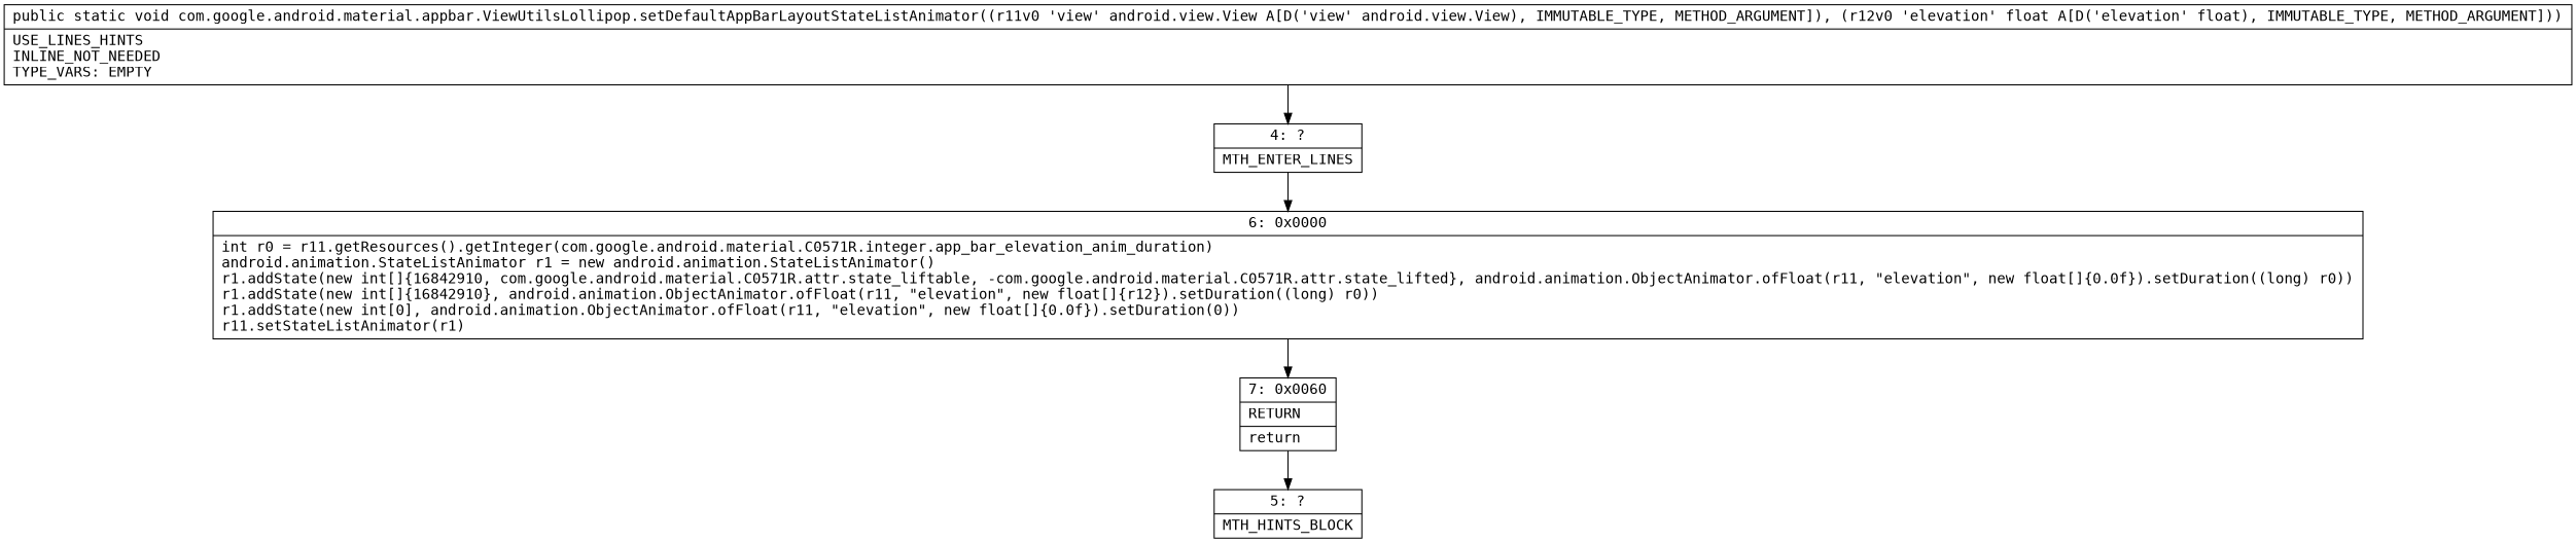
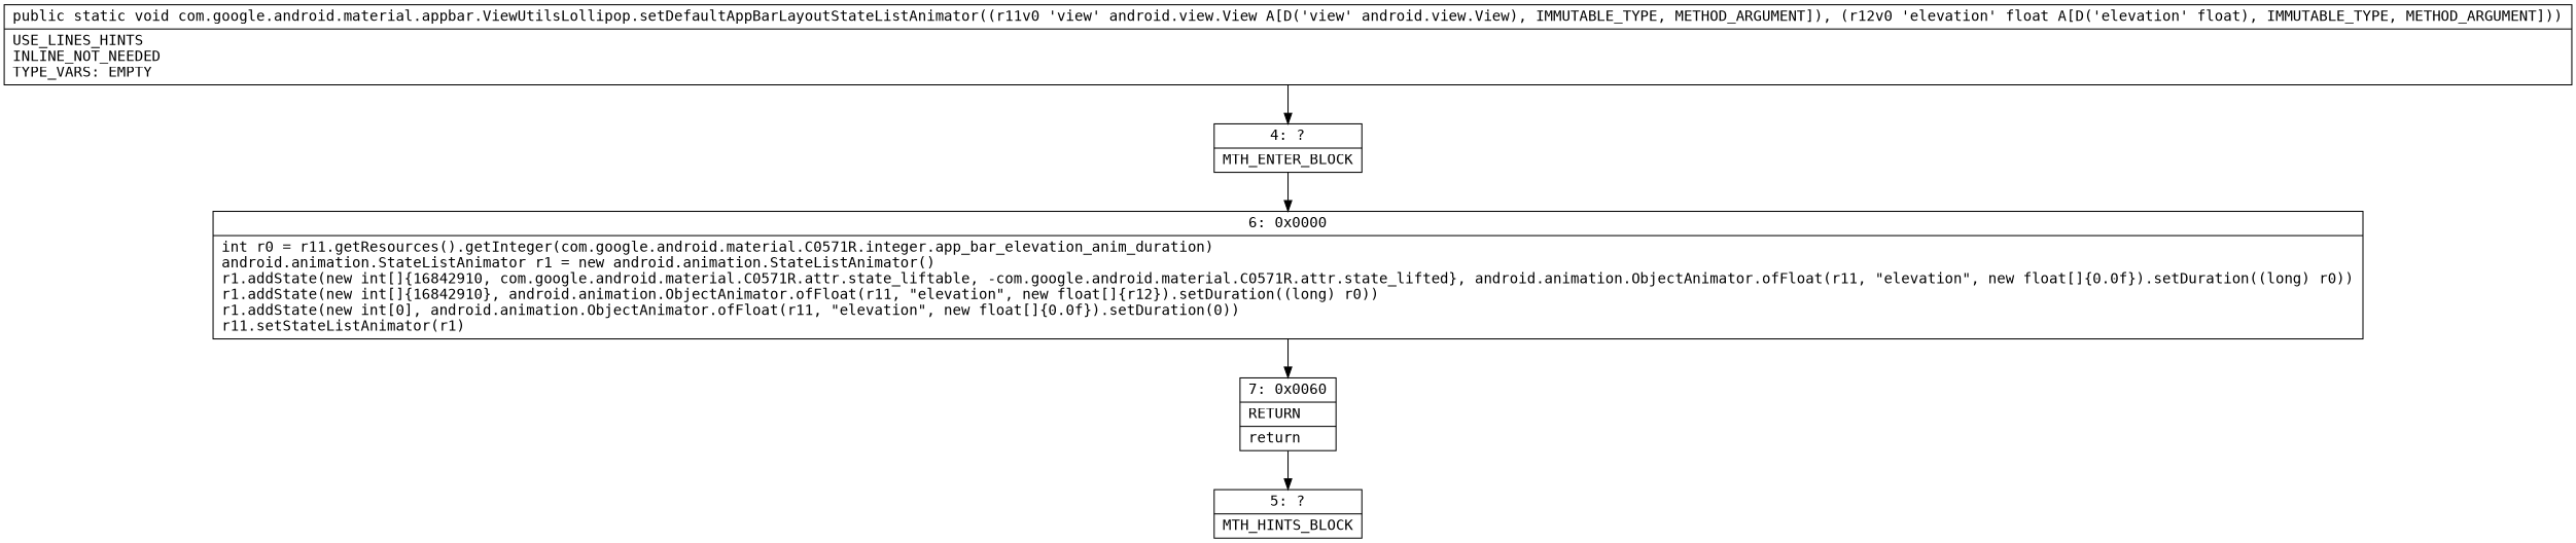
  digraph {
    fontname="DejaVu Sans Mono"
    node [fontname="DejaVu Sans Mono" shape=record]
    edge [fontname="DejaVu Sans Mono"]
-   n1 [label="{4\:\ ?|MTH_ENTER_LINES\l}"]
+   n1 [label="{4\:\ ?|MTH_ENTER_BLOCK\l}"]
    n2 [label="{6\:\ 0x0000|int r0 = r11.getResources().getInteger(com.google.android.material.C0571R.integer.app_bar_elevation_anim_duration)\landroid.animation.StateListAnimator r1 = new android.animation.StateListAnimator()\lr1.addState(new int[]\{16842910, com.google.android.material.C0571R.attr.state_liftable, \-com.google.android.material.C0571R.attr.state_lifted\}, android.animation.ObjectAnimator.ofFloat(r11, \"elevation\", new float[]\{0.0f\}).setDuration((long) r0))\lr1.addState(new int[]\{16842910\}, android.animation.ObjectAnimator.ofFloat(r11, \"elevation\", new float[]\{r12\}).setDuration((long) r0))\lr1.addState(new int[0], android.animation.ObjectAnimator.ofFloat(r11, \"elevation\", new float[]\{0.0f\}).setDuration(0))\lr11.setStateListAnimator(r1)\l}"]
    n3 [label="{7\:\ 0x0060|RETURN\l|return\l}"]
    n4 [label="{5\:\ ?|MTH_HINTS_BLOCK\l}"]
    n5 [label="{public static void com.google.android.material.appbar.ViewUtilsLollipop.setDefaultAppBarLayoutStateListAnimator((r11v0 'view' android.view.View A[D('view' android.view.View), IMMUTABLE_TYPE, METHOD_ARGUMENT]), (r12v0 'elevation' float A[D('elevation' float), IMMUTABLE_TYPE, METHOD_ARGUMENT]))  | USE_LINES_HINTS\lINLINE_NOT_NEEDED\lTYPE_VARS: EMPTY\l}"]
    n1 -> n2
    n2 -> n3
    n3 -> n4
    n5 -> n1
  }
